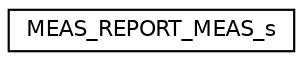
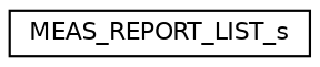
  digraph {
    rankdir=LR
-   n1 [color=black fillcolor=white fontname=Helvetica fontsize=10 height=0.2 label=MEAS_REPORT_MEAS_s shape=record style=filled width=0.4]
+   n1 [color=black fillcolor=white fontname=Helvetica fontsize=10 height=0.2 label=MEAS_REPORT_LIST_s shape=record style=filled width=0.4]
  }
